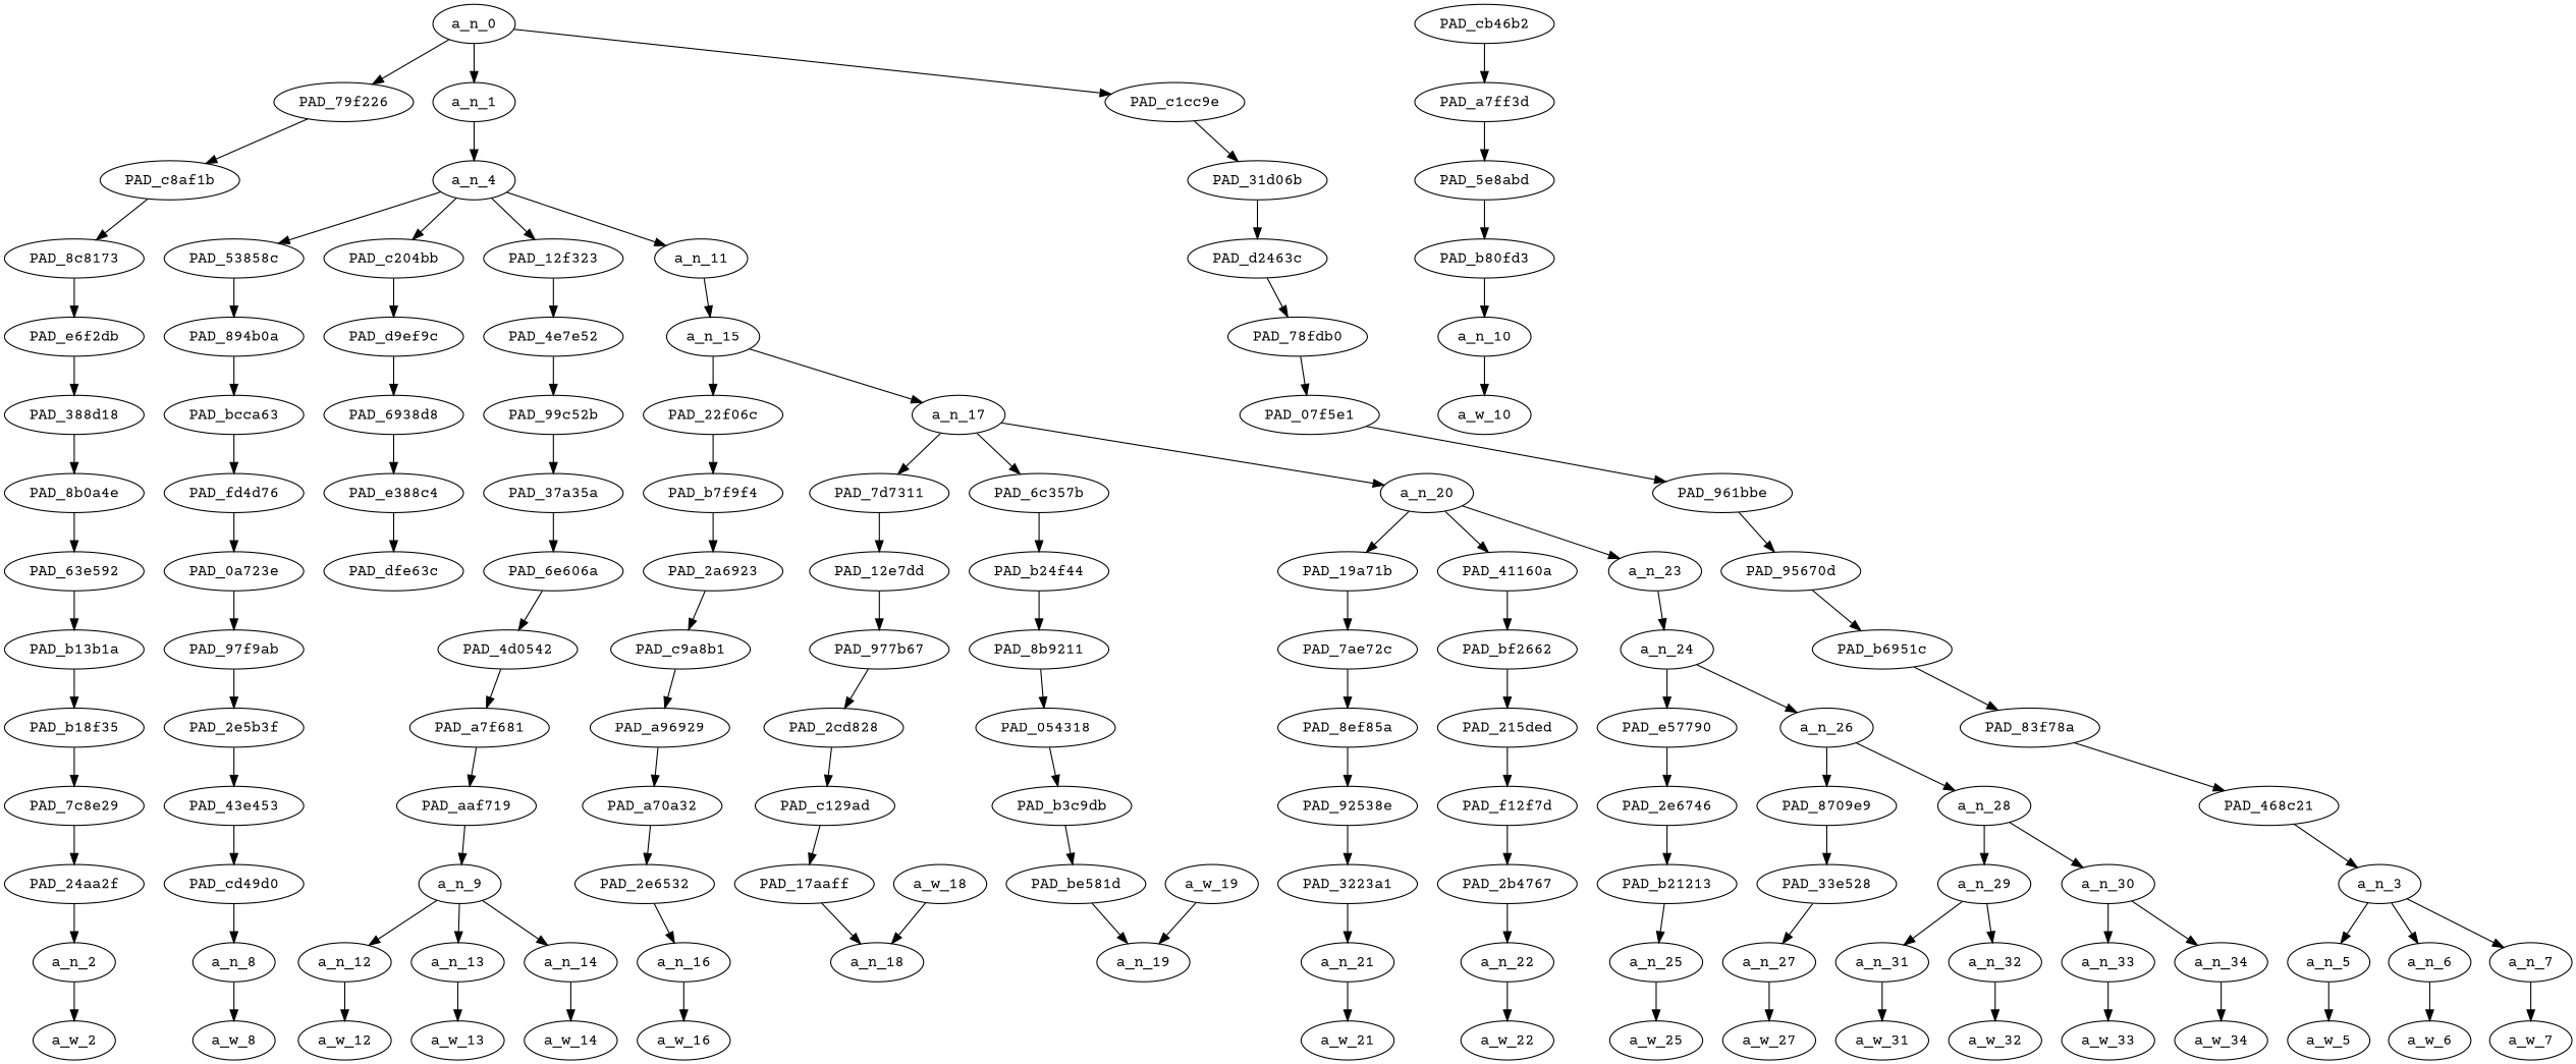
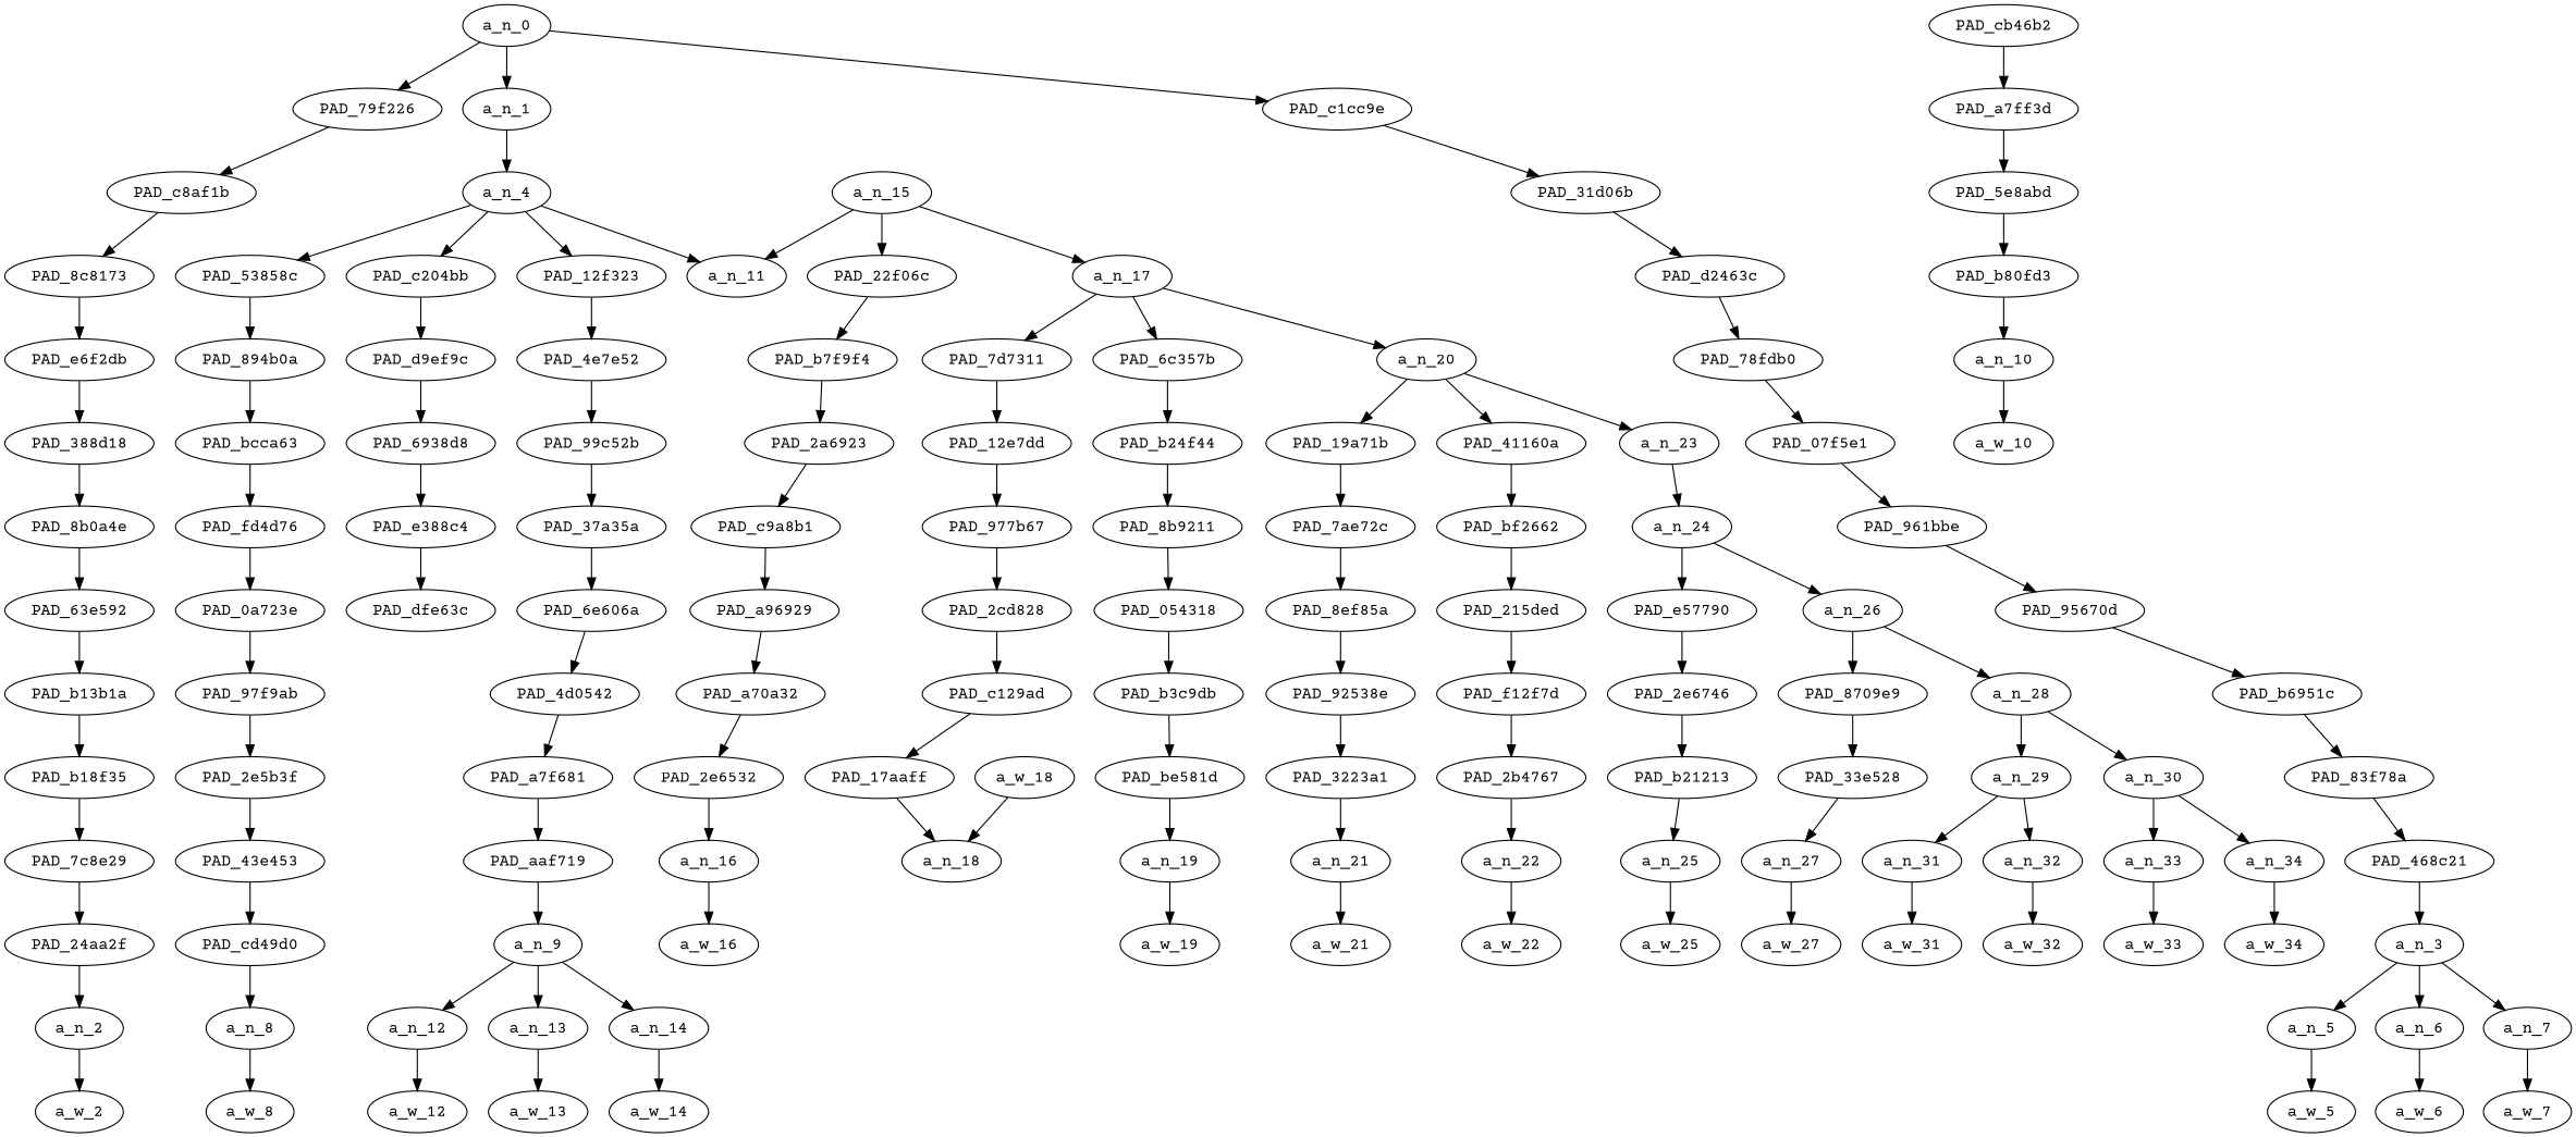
  strict digraph {
    fontname="Courier Prime"
    node [div_dir=1 fontname="Courier Prime" index=0 level=1 text_span="[16]" value=0.03611828]
    edge [fontname="Courier Prime"]
    a_n_0 [level=13 text_span="[0, 1, 2, 3, 4, 5, 6, 7, 8, 9, 10, 11, 12, 13, 14, 15, 16, 17, 18, 19]" value=1.00000002]
    PAD_79f226 [index=1 level=12]
    a_n_1 [level=12 text_span="[0, 1, 2, 3, 4, 5, 6, 7, 8, 9, 10, 11, 12, 13, 14, 15]" value=0.82348534]
    PAD_c1cc9e [index=2 level=12 text_span="[17, 18, 19]" value=0.13991508]
    PAD_c8af1b [index=1 level=11]
    a_n_4 [level=11 text_span="[0, 1, 2, 3, 4, 5, 6, 7, 8, 9, 10, 11, 12, 13, 14, 15]" value=0.82309779]
    PAD_31d06b [index=2 level=11 text_span="[17, 18, 19]" value=0.13991508]
    PAD_8c8173 [index=4 level=10]
    PAD_53858c [level=10 text_span="[0]" value=0.10897322]
    PAD_c204bb [index=2 level=10 text_span="[4]" value=0.04998642]
    PAD_12f323 [div_dir=-1 index=1 level=10 text_span="[1, 2, 3]" value=0.34338209]
    a_n_11 [index=3 level=10 text_span="[5, 6, 7, 8, 9, 10, 11, 12, 13, 14, 15]" value=0.32036851]
    PAD_d2463c [index=5 level=10 text_span="[17, 18, 19]" value=0.13991508]
    PAD_e6f2db [index=4 level=9]
    PAD_388d18 [index=5 level=8]
    PAD_8b0a4e [index=7 level=7]
    PAD_63e592 [index=9 level=6]
    PAD_b13b1a [index=9 level=5]
    PAD_b18f35 [index=10 level=4]
    PAD_7c8e29 [index=11 level=3]
    PAD_24aa2f [index=12 level=2]
    a_n_2 [index=16]
    a_w_2 [div_dir=0 index=16 level=0 value=we]
    PAD_894b0a [level=9 text_span="[0]" value=0.10897322]
    PAD_d9ef9c [index=2 level=9 text_span="[4]" value=0.04998642]
    PAD_4e7e52 [div_dir=-1 index=1 level=9 text_span="[1, 2, 3]" value=0.34338209]
    a_n_15 [index=3 level=9 text_span="[5, 6, 7, 8, 9, 10, 11, 12, 13, 14, 15]" value=0.32013208]
    PAD_bcca63 [level=8 text_span="[0]" value=0.10897322]
    PAD_6938d8 [index=2 level=8 text_span="[4]" value=0.04998642]
    PAD_99c52b [div_dir=-1 index=1 level=8 text_span="[1, 2, 3]" value=0.34338209]
    PAD_22f06c [index=3 level=8 text_span="[5]" value=0.02972314]
    a_n_17 [index=4 level=8 text_span="[6, 7, 8, 9, 10, 11, 12, 13, 14, 15]" value=0.29017250]
    PAD_fd4d76 [level=7 text_span="[0]" value=0.10897322]
    PAD_0a723e [level=6 text_span="[0]" value=0.10897322]
    PAD_97f9ab [level=5 text_span="[0]" value=0.10897322]
    PAD_2e5b3f [level=4 text_span="[0]" value=0.10897322]
    PAD_43e453 [level=3 text_span="[0]" value=0.10897322]
    PAD_cd49d0 [level=2 text_span="[0]" value=0.10897322]
    a_n_8 [text_span="[0]" value=0.10897322]
    a_w_8 [div_dir=0 level=0 text_span="[0]" value=kick]
    PAD_e388c4 [index=2 level=7 text_span="[4]" value=0.04998642]
    PAD_dfe63c [index=2 level=6 text_span="[4]" value=0.04998642]
    PAD_cb46b2 [index=2 level=5 text_span="[4]" value=0.04998642]
    n44 [index=2 label=PAD_a7ff3d level=4 text_span="[4]" value=0.04998642]
    PAD_5e8abd [index=2 level=3 text_span="[4]" value=0.04998642]
    PAD_b80fd3 [index=2 level=2 text_span="[4]" value=0.04998642]
    a_n_10 [index=4 text_span="[4]" value=0.04998642]
    a_w_10 [div_dir=0 index=4 level=0 text_span="[4]" value=out]
    PAD_37a35a [div_dir=-1 index=1 level=7 text_span="[1, 2, 3]" value=0.34338209]
    PAD_6e606a [div_dir=-1 index=1 level=6 text_span="[1, 2, 3]" value=0.34338209]
    PAD_4d0542 [div_dir=-1 index=1 level=5 text_span="[1, 2, 3]" value=0.34338209]
    PAD_a7f681 [div_dir=-1 index=1 level=4 text_span="[1, 2, 3]" value=0.34338209]
    PAD_aaf719 [div_dir=-1 index=1 level=3 text_span="[1, 2, 3]" value=0.34338209]
    a_n_9 [div_dir=-1 index=1 level=2 text_span="[1, 2, 3]" value=0.34338209]
    a_n_12 [index=1 text_span="[1]" value=0.07926660]
    a_n_13 [div_dir=-1 index=2 text_span="[2]" value=0.10896546]
    a_n_14 [div_dir=-1 index=3 text_span="[3]" value=0.15500977]
    a_w_12 [div_dir=0 index=1 level=0 text_span="[1]" value=all]
    a_w_13 [div_dir=0 index=2 level=0 text_span="[2]" value=illegal]
    a_w_14 [div_dir=0 index=3 level=0 text_span="[3]" value=immigrants]
    PAD_b7f9f4 [index=3 level=7 text_span="[5]" value=0.02972314]
    n62 [index=4 label=PAD_7d7311 level=7 text_span="[6]" value=0.02256069]
    PAD_6c357b [index=5 level=7 text_span="[7]" value=0.02169925]
    a_n_20 [index=6 level=7 text_span="[8, 9, 10, 11, 12, 13, 14, 15]" value=0.24568664]
    PAD_2a6923 [index=3 level=6 text_span="[5]" value=0.02972314]
    PAD_12e7dd [index=4 level=6 text_span="[6]" value=0.02256069]
    PAD_b24f44 [index=5 level=6 text_span="[7]" value=0.02169925]
    PAD_19a71b [index=6 level=6 text_span="[8]" value=0.03785868]
    PAD_41160a [index=7 level=6 text_span="[9]" value=0.03032585]
    a_n_23 [index=8 level=6 text_span="[10, 11, 12, 13, 14, 15]" value=0.17729063]
    PAD_c9a8b1 [index=3 level=5 text_span="[5]" value=0.02972314]
    PAD_a96929 [index=3 level=4 text_span="[5]" value=0.02972314]
    PAD_a70a32 [index=3 level=3 text_span="[5]" value=0.02972314]
    PAD_2e6532 [index=3 level=2 text_span="[5]" value=0.02972314]
    a_n_16 [index=5 text_span="[5]" value=0.02972314]
    a_w_16 [div_dir=0 index=5 level=0 text_span="[5]" value=they]
    PAD_977b67 [index=4 level=5 text_span="[6]" value=0.02256069]
    PAD_8b9211 [index=5 level=5 text_span="[7]" value=0.02169925]
    PAD_7ae72c [index=6 level=5 text_span="[8]" value=0.03785868]
    PAD_bf2662 [index=7 level=5 text_span="[9]" value=0.03032585]
    a_n_24 [index=8 level=5 text_span="[10, 11, 12, 13, 14, 15]" value=0.17718007]
    PAD_2cd828 [index=4 level=4 text_span="[6]" value=0.02256069]
    PAD_c129ad [index=4 level=3 text_span="[6]" value=0.02256069]
    PAD_17aaff [index=4 level=2 text_span="[6]" value=0.02256069]
    a_n_18 [index=6 text_span="[6]" value=0.02256069]
    a_w_18 [div_dir=0 index=6 level=0 text_span="[6]" value=do]
    PAD_054318 [index=5 level=4 text_span="[7]" value=0.02169925]
    PAD_b3c9db [index=5 level=3 text_span="[7]" value=0.02169925]
    PAD_be581d [index=5 level=2 text_span="[7]" value=0.02169925]
    a_n_19 [index=7 text_span="[7]" value=0.02169925]
    a_w_19 [div_dir=0 index=7 level=0 text_span="[7]" value=not]
    PAD_8ef85a [index=6 level=4 text_span="[8]" value=0.03785868]
    PAD_215ded [index=7 level=4 text_span="[9]" value=0.03032585]
    PAD_e57790 [index=8 level=4 text_span="[10]" value=0.02441163]
    a_n_26 [index=9 level=4 text_span="[11, 12, 13, 14, 15]" value=0.15265788]
    PAD_92538e [index=6 level=3 text_span="[8]" value=0.03785868]
    PAD_3223a1 [index=6 level=2 text_span="[8]" value=0.03785868]
    a_n_21 [index=8 text_span="[8]" value=0.03785868]
    a_w_21 [div_dir=0 index=8 level=0 text_span="[8]" value=belong]
    PAD_f12f7d [index=7 level=3 text_span="[9]" value=0.03032585]
    PAD_2b4767 [index=7 level=2 text_span="[9]" value=0.03032585]
    a_n_22 [index=9 text_span="[9]" value=0.03032585]
    a_w_22 [div_dir=0 index=9 level=0 text_span="[9]" value=here]
    PAD_2e6746 [index=8 level=3 text_span="[10]" value=0.02441163]
    PAD_8709e9 [index=9 level=3 text_span="[11]" value=0.02389611]
    a_n_28 [index=10 level=3 text_span="[12, 13, 14, 15]" value=0.12866875]
    PAD_b21213 [index=8 level=2 text_span="[10]" value=0.02441163]
    PAD_33e528 [index=9 level=2 text_span="[11]" value=0.02389611]
    a_n_29 [index=10 level=2 text_span="[12, 13]" value=0.06647825]
    a_n_30 [index=11 level=2 text_span="[14, 15]" value=0.06211169]
    a_n_25 [index=10 text_span="[10]" value=0.02441163]
    a_w_25 [div_dir=0 index=10 level=0 text_span="[10]" value=they1]
    a_n_27 [index=11 text_span="[11]" value=0.02389611]
    a_n_31 [index=12 text_span="[12]" value=0.02509386]
    a_n_32 [div_dir=-1 index=13 text_span="[13]" value=0.04135051]
    a_n_33 [div_dir=-1 index=14 text_span="[14]" value=0.02872346]
    a_n_34 [index=15 text_span="[15]" value=0.03330993]
    a_w_27 [div_dir=0 index=11 level=0 text_span="[11]" value=have]
    a_w_31 [div_dir=0 index=12 level=0 text_span="[12]" value=no]
    a_w_32 [div_dir=0 index=13 level=0 text_span="[13]" value=business]
    a_w_33 [div_dir=0 index=14 level=0 text_span="[14]" value=being]
    a_w_34 [div_dir=0 index=15 level=0 text_span="[15]" value=here1]
    PAD_78fdb0 [index=5 level=9 text_span="[17, 18, 19]" value=0.13991508]
    PAD_07f5e1 [index=6 level=8 text_span="[17, 18, 19]" value=0.13991508]
    PAD_961bbe [index=8 level=7 text_span="[17, 18, 19]" value=0.13991508]
    PAD_95670d [index=10 level=6 text_span="[17, 18, 19]" value=0.13991508]
    PAD_b6951c [index=10 level=5 text_span="[17, 18, 19]" value=0.13991508]
    PAD_83f78a [index=11 level=4 text_span="[17, 18, 19]" value=0.13991508]
    PAD_468c21 [index=12 level=3 text_span="[17, 18, 19]" value=0.13991508]
    a_n_3 [index=13 level=2 text_span="[17, 18, 19]" value=0.13991508]
    a_n_5 [index=17 text_span="[17]" value=0.06369475]
    a_n_6 [div_dir=-1 index=18 text_span="[18]" value=0.03593602]
    a_n_7 [index=19 text_span="[19]" value=0.04006934]
    a_w_5 [div_dir=0 index=17 level=0 text_span="[17]" value=owe]
    a_w_6 [div_dir=0 index=18 level=0 text_span="[18]" value=them]
    a_w_7 [div_dir=0 index=19 level=0 text_span="[19]" value=nothing]
    a_n_0 -> PAD_79f226
    a_n_0 -> a_n_1
    a_n_0 -> PAD_c1cc9e
    PAD_79f226 -> PAD_c8af1b
    a_n_1 -> a_n_4
    PAD_c1cc9e -> PAD_31d06b
    PAD_c8af1b -> PAD_8c8173
    a_n_4 -> PAD_53858c
    a_n_4 -> PAD_c204bb
    a_n_4 -> PAD_12f323
    a_n_4 -> a_n_11
    PAD_31d06b -> PAD_d2463c
    PAD_8c8173 -> PAD_e6f2db
    PAD_53858c -> PAD_894b0a
    PAD_c204bb -> PAD_d9ef9c
    PAD_12f323 -> PAD_4e7e52
-   a_n_11 -> a_n_15
+   a_n_15 -> a_n_11
    PAD_d2463c -> PAD_78fdb0
    PAD_e6f2db -> PAD_388d18
    PAD_388d18 -> PAD_8b0a4e
    PAD_8b0a4e -> PAD_63e592
    PAD_63e592 -> PAD_b13b1a
    PAD_b13b1a -> PAD_b18f35
    PAD_b18f35 -> PAD_7c8e29
    PAD_7c8e29 -> PAD_24aa2f
    PAD_24aa2f -> a_n_2
    a_n_2 -> a_w_2
    PAD_894b0a -> PAD_bcca63
    PAD_d9ef9c -> PAD_6938d8
    PAD_4e7e52 -> PAD_99c52b
    a_n_15 -> PAD_22f06c
    a_n_15 -> a_n_17
    PAD_bcca63 -> PAD_fd4d76
    PAD_6938d8 -> PAD_e388c4
    PAD_99c52b -> PAD_37a35a
    PAD_22f06c -> PAD_b7f9f4
    a_n_17 -> n62
    a_n_17 -> PAD_6c357b
    a_n_17 -> a_n_20
    PAD_fd4d76 -> PAD_0a723e
    PAD_0a723e -> PAD_97f9ab
    PAD_97f9ab -> PAD_2e5b3f
    PAD_2e5b3f -> PAD_43e453
    PAD_43e453 -> PAD_cd49d0
    PAD_cd49d0 -> a_n_8
    a_n_8 -> a_w_8
    PAD_e388c4 -> PAD_dfe63c
    PAD_cb46b2 -> n44
    n44 -> PAD_5e8abd
    PAD_5e8abd -> PAD_b80fd3
    PAD_b80fd3 -> a_n_10
    a_n_10 -> a_w_10
    PAD_37a35a -> PAD_6e606a
    PAD_6e606a -> PAD_4d0542
    PAD_4d0542 -> PAD_a7f681
    PAD_a7f681 -> PAD_aaf719
    PAD_aaf719 -> a_n_9
    a_n_9 -> a_n_12
    a_n_9 -> a_n_13
    a_n_9 -> a_n_14
    a_n_12 -> a_w_12
    a_n_13 -> a_w_13
    a_n_14 -> a_w_14
    PAD_b7f9f4 -> PAD_2a6923
    n62 -> PAD_12e7dd
    PAD_6c357b -> PAD_b24f44
    a_n_20 -> PAD_19a71b
    a_n_20 -> PAD_41160a
    a_n_20 -> a_n_23
    PAD_2a6923 -> PAD_c9a8b1
    PAD_12e7dd -> PAD_977b67
    PAD_b24f44 -> PAD_8b9211
    PAD_19a71b -> PAD_7ae72c
    PAD_41160a -> PAD_bf2662
    a_n_23 -> a_n_24
    PAD_c9a8b1 -> PAD_a96929
    PAD_a96929 -> PAD_a70a32
    PAD_a70a32 -> PAD_2e6532
    PAD_2e6532 -> a_n_16
    a_n_16 -> a_w_16
    PAD_977b67 -> PAD_2cd828
    PAD_8b9211 -> PAD_054318
    PAD_7ae72c -> PAD_8ef85a
    PAD_bf2662 -> PAD_215ded
    a_n_24 -> PAD_e57790
    a_n_24 -> a_n_26
    PAD_2cd828 -> PAD_c129ad
    PAD_c129ad -> PAD_17aaff
    PAD_17aaff -> a_n_18
    a_w_18 -> a_n_18
    PAD_054318 -> PAD_b3c9db
    PAD_b3c9db -> PAD_be581d
    PAD_be581d -> a_n_19
-   a_w_19 -> a_n_19
+   a_n_19 -> a_w_19
    PAD_8ef85a -> PAD_92538e
    PAD_215ded -> PAD_f12f7d
    PAD_e57790 -> PAD_2e6746
    a_n_26 -> PAD_8709e9
    a_n_26 -> a_n_28
    PAD_92538e -> PAD_3223a1
    PAD_3223a1 -> a_n_21
    a_n_21 -> a_w_21
    PAD_f12f7d -> PAD_2b4767
    PAD_2b4767 -> a_n_22
    a_n_22 -> a_w_22
    PAD_2e6746 -> PAD_b21213
    PAD_8709e9 -> PAD_33e528
    a_n_28 -> a_n_29
    a_n_28 -> a_n_30
    PAD_b21213 -> a_n_25
    PAD_33e528 -> a_n_27
    a_n_29 -> a_n_31
    a_n_29 -> a_n_32
    a_n_30 -> a_n_33
    a_n_30 -> a_n_34
    a_n_25 -> a_w_25
    a_n_27 -> a_w_27
    a_n_31 -> a_w_31
    a_n_32 -> a_w_32
    a_n_33 -> a_w_33
    a_n_34 -> a_w_34
    PAD_78fdb0 -> PAD_07f5e1
    PAD_07f5e1 -> PAD_961bbe
    PAD_961bbe -> PAD_95670d
    PAD_95670d -> PAD_b6951c
    PAD_b6951c -> PAD_83f78a
    PAD_83f78a -> PAD_468c21
    PAD_468c21 -> a_n_3
    a_n_3 -> a_n_5
    a_n_3 -> a_n_6
    a_n_3 -> a_n_7
    a_n_5 -> a_w_5
    a_n_6 -> a_w_6
    a_n_7 -> a_w_7
  }
